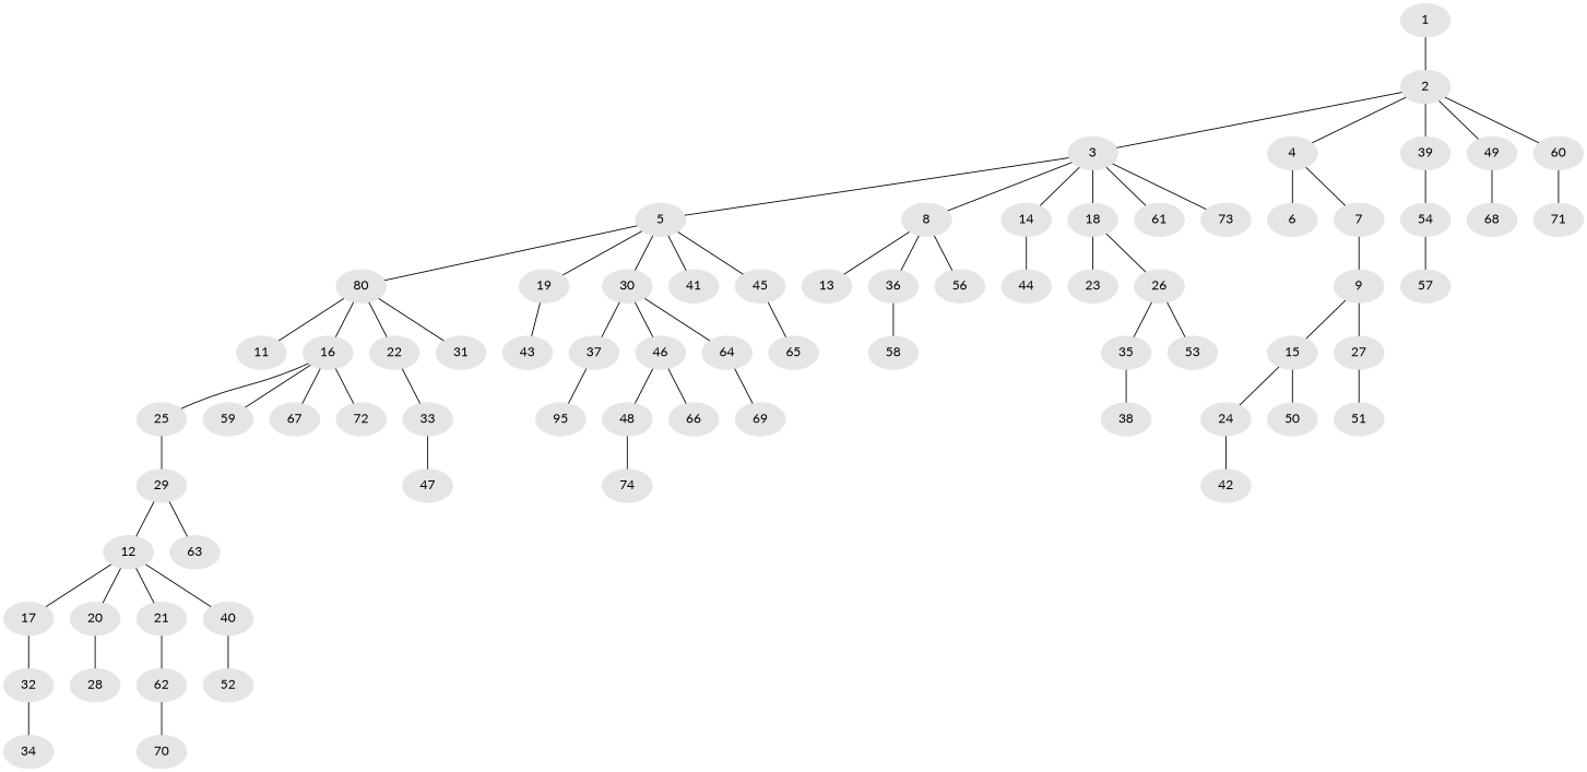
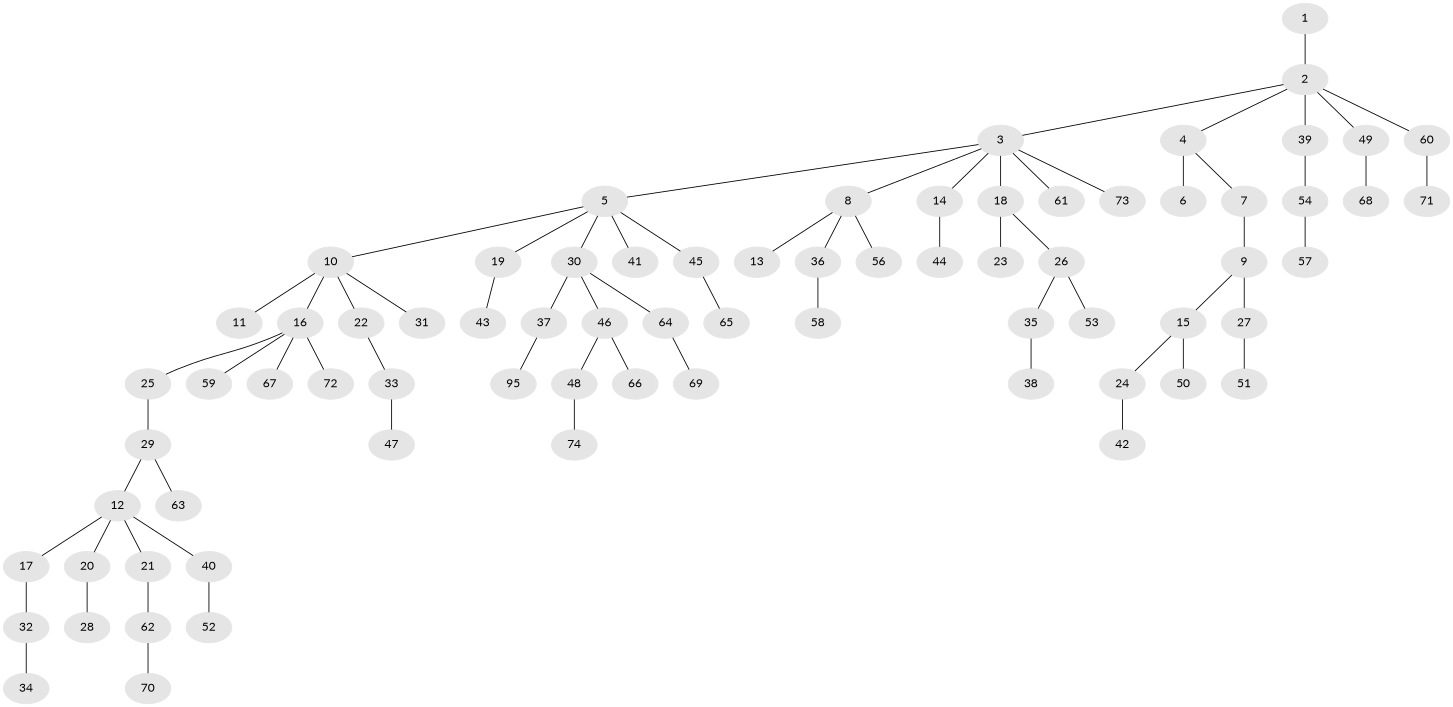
  graph {
    fontname=Lato
    node [color=gray90 fontname=Lato style=filled]
    edge [fontname=Lato weight=1.0]
    1
    2
    3
    4
    39
    49
    60
    5
    8
    14
    18
    61
    73
    6
    7
    54
    68
    71
-   10 [label=80]
+   10
    19
    30
    41
    45
    13
    36
    56
    44
    23
    26
    9
    11
    16
    22
    31
    43
    37
    46
    64
    65
    15
    27
    58
    24
    50
    51
    25
    59
    67
    72
    33
    12
    17
    20
    21
    40
    32
    28
    62
    52
    42
    29
    34
    35
    53
    70
    47
    63
    38
    n69 [label=95]
    48
    66
    69
    57
    74
    1 -- 2
    2 -- 3
    2 -- 4
    2 -- 39
    2 -- 49
    2 -- 60
    3 -- 5
    3 -- 8
    3 -- 14
    3 -- 18
    3 -- 61
    3 -- 73
    4 -- 6 [weight=4.0]
    4 -- 7
    39 -- 54
    49 -- 68
    60 -- 71
    5 -- 10
    5 -- 19
    5 -- 30
    5 -- 41
    5 -- 45
    8 -- 13
    8 -- 36
    8 -- 56
    14 -- 44
    18 -- 23 [weight=3.0]
    18 -- 26
    7 -- 9
    54 -- 57
    10 -- 11
    10 -- 16 [weight=2.0]
    10 -- 22
    10 -- 31
    19 -- 43
    30 -- 37
    30 -- 46
    30 -- 64
    45 -- 65
    36 -- 58 [weight=4.0]
    26 -- 35
    26 -- 53
    9 -- 15
    9 -- 27
    16 -- 25
    16 -- 59
    16 -- 67
    16 -- 72
    22 -- 33 [weight=2.0]
    37 -- n69
    46 -- 48
    46 -- 66
    64 -- 69
    15 -- 24
    15 -- 50
    27 -- 51
    24 -- 42 [weight=2.0]
    25 -- 29
    33 -- 47
    12 -- 17
    12 -- 20
    12 -- 21
    12 -- 40
    17 -- 32
    20 -- 28
    21 -- 62
    40 -- 52
    32 -- 34
    62 -- 70
    29 -- 12
    29 -- 63
    35 -- 38
    48 -- 74
  }
